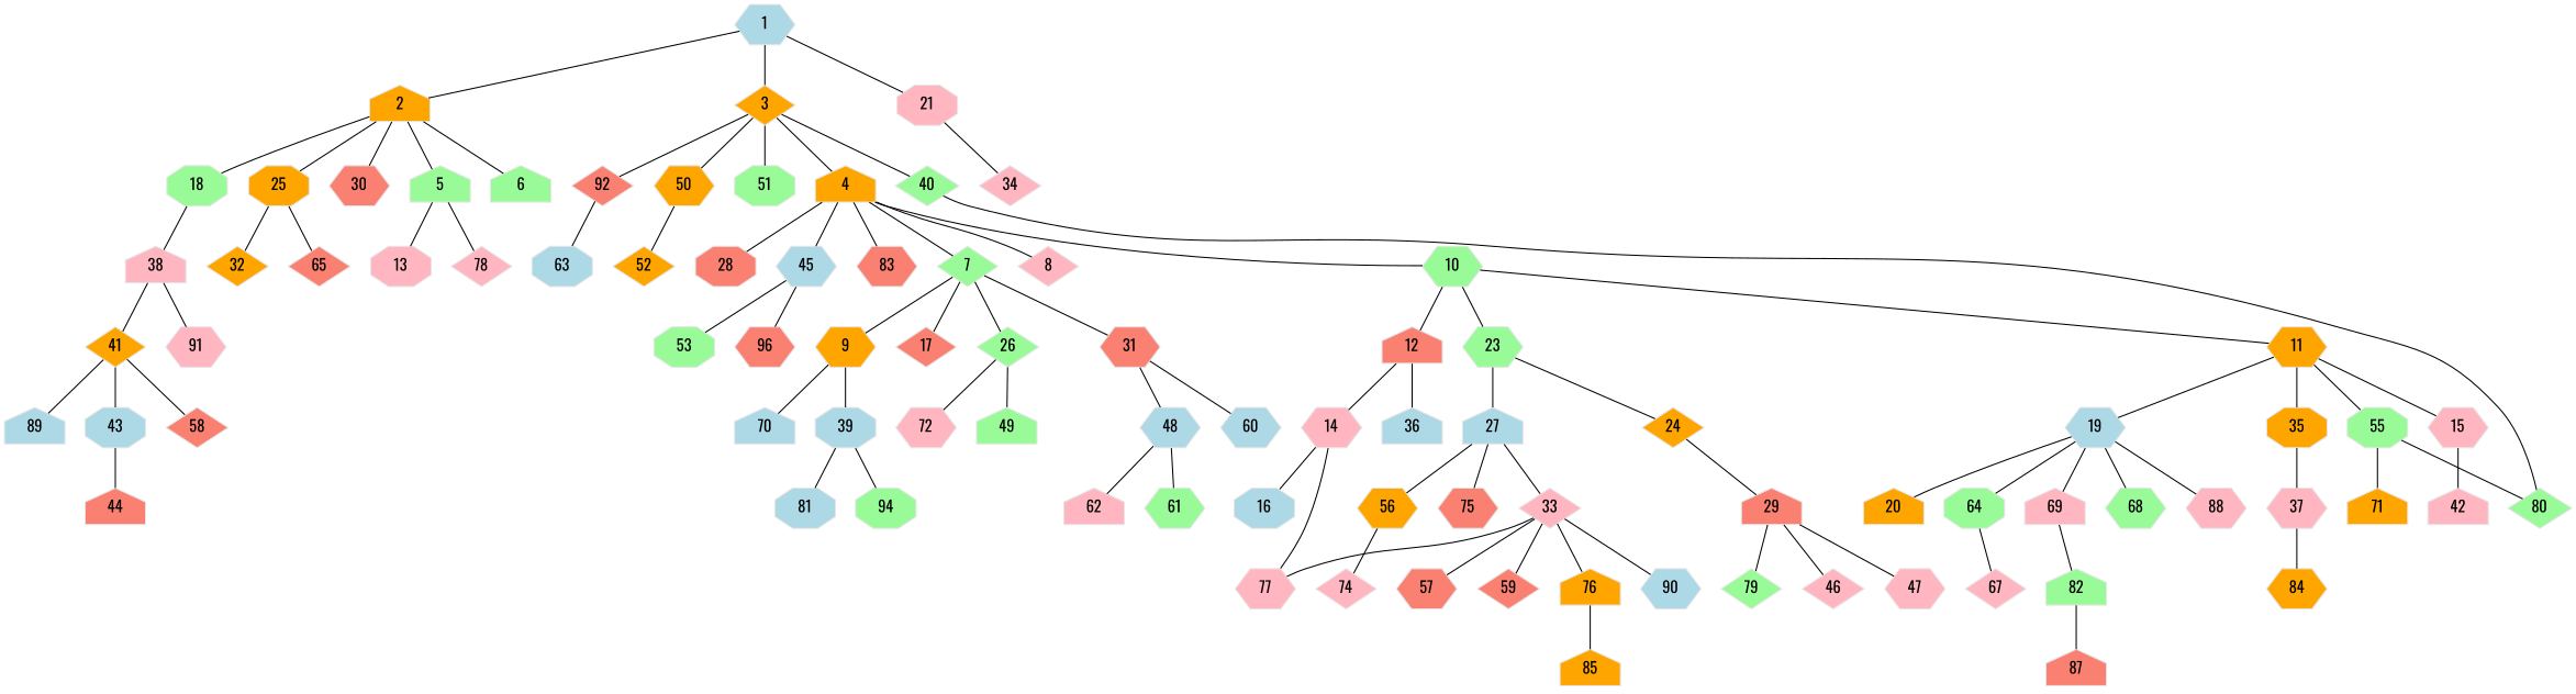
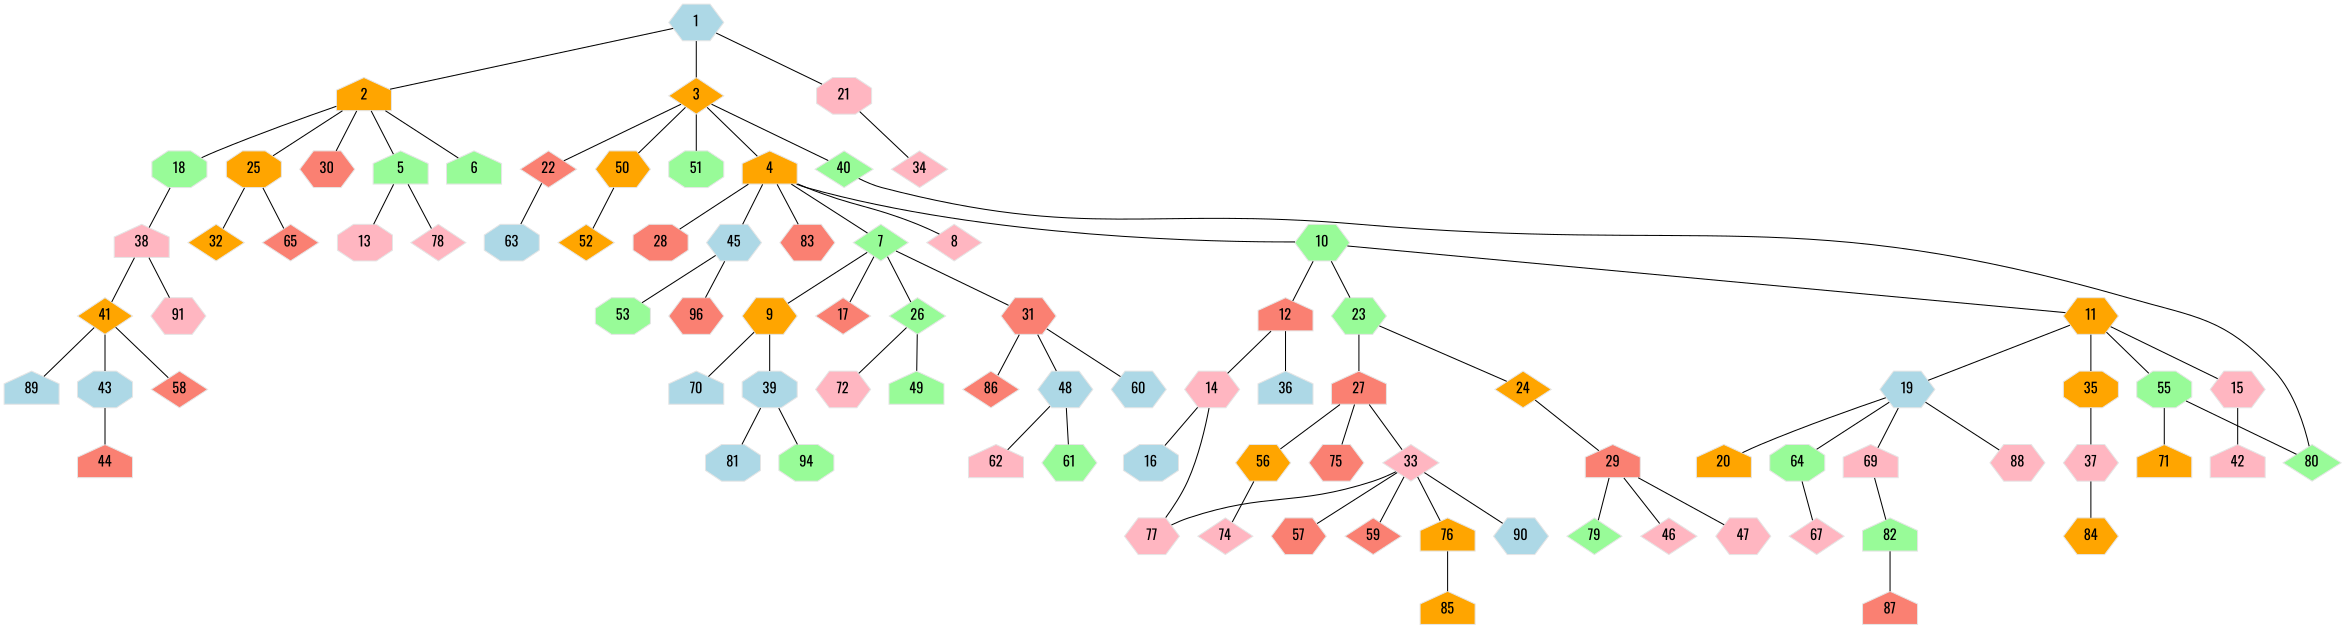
  graph {
    fontname=Oswald
    node [color=gray90 fillcolor=lightpink fontname=Oswald shape=hexagon style=filled]
    edge [fontname=Oswald]
    1 [fillcolor=lightblue]
    2 [fillcolor=orange shape=house]
    3 [fillcolor=orange shape=diamond]
    21 [shape=octagon]
    5 [fillcolor=palegreen shape=house]
    6 [fillcolor=palegreen shape=house]
    18 [fillcolor=palegreen shape=octagon]
    25 [fillcolor=orange shape=octagon]
    30 [fillcolor=salmon]
    4 [fillcolor=orange shape=house]
-   22 [fillcolor=salmon shape=diamond label=92]
+   22 [fillcolor=salmon shape=diamond]
    40 [fillcolor=palegreen shape=diamond]
    50 [fillcolor=orange]
    51 [fillcolor=palegreen shape=octagon]
    34 [shape=diamond]
    13 [shape=octagon]
    78 [shape=diamond]
    38 [shape=house]
    32 [fillcolor=orange shape=diamond]
    65 [fillcolor=salmon shape=diamond]
    7 [fillcolor=palegreen shape=diamond]
    8 [shape=diamond]
    10 [fillcolor=palegreen]
    28 [fillcolor=salmon shape=octagon]
    45 [fillcolor=lightblue]
    83 [fillcolor=salmon]
    63 [fillcolor=lightblue shape=octagon]
    80 [fillcolor=palegreen shape=diamond]
    52 [fillcolor=orange shape=diamond]
    9 [fillcolor=orange]
    17 [fillcolor=salmon shape=diamond]
    26 [fillcolor=palegreen shape=diamond]
    31 [fillcolor=salmon]
    11 [fillcolor=orange]
    12 [fillcolor=salmon shape=house]
    23 [fillcolor=palegreen]
    53 [fillcolor=palegreen shape=octagon]
    n38 [fillcolor=salmon label=96]
    39 [fillcolor=lightblue shape=octagon]
    70 [fillcolor=lightblue shape=house]
    49 [fillcolor=palegreen shape=house]
    72
    48 [fillcolor=lightblue]
    60 [fillcolor=lightblue]
+   86 [fillcolor=salmon shape=diamond]
    n46 [fillcolor=palegreen label=94 shape=octagon]
    81 [fillcolor=lightblue shape=octagon]
    15
    19 [fillcolor=lightblue]
    35 [fillcolor=orange shape=octagon]
    55 [fillcolor=palegreen shape=octagon]
    14
    36 [fillcolor=lightblue shape=house]
    24 [fillcolor=orange shape=diamond]
-   27 [fillcolor=lightblue shape=house]
+   27 [fillcolor=salmon shape=house]
    42 [shape=house]
    20 [fillcolor=orange shape=house]
    64 [fillcolor=palegreen shape=octagon]
-   68 [fillcolor=palegreen]
    69 [shape=house]
    88
    37
    71 [fillcolor=orange shape=house]
    16 [fillcolor=lightblue shape=octagon]
    77
    41 [fillcolor=orange shape=diamond]
    91
    67 [shape=diamond]
    82 [fillcolor=palegreen shape=house]
    29 [fillcolor=salmon shape=house]
    33 [shape=diamond]
    56 [fillcolor=orange]
    75 [fillcolor=salmon]
    46 [shape=diamond]
    47
    79 [fillcolor=palegreen shape=diamond]
    57 [fillcolor=salmon]
    59 [fillcolor=salmon shape=diamond]
    76 [fillcolor=orange shape=house]
    90 [fillcolor=lightblue]
    74 [shape=diamond]
    61 [fillcolor=palegreen]
    62 [shape=house]
    85 [fillcolor=orange shape=house]
    84 [fillcolor=orange]
    43 [fillcolor=lightblue shape=octagon]
    58 [fillcolor=salmon shape=diamond]
    89 [fillcolor=lightblue shape=house]
    44 [fillcolor=salmon shape=house]
    87 [fillcolor=salmon shape=house]
    1 -- 2
    1 -- 3
    1 -- 21
    2 -- 5
    2 -- 6
    2 -- 18
    2 -- 25
    2 -- 30
    3 -- 4
    3 -- 22
    3 -- 40
    3 -- 50
    3 -- 51
    21 -- 34
    5 -- 13
    5 -- 78
    18 -- 38
    25 -- 32
    25 -- 65
    4 -- 7
    4 -- 8
    4 -- 10
    4 -- 28
    4 -- 45
    4 -- 83
    22 -- 63
    40 -- 80
    50 -- 52
    38 -- 41
    38 -- 91
    7 -- 9
    7 -- 17
    7 -- 26
    7 -- 31
    10 -- 11
    10 -- 12
    10 -- 23
    45 -- 53
    45 -- n38
    9 -- 39
    9 -- 70
    26 -- 49
    26 -- 72
    31 -- 48
    31 -- 60
+   31 -- 86
    11 -- 15
    11 -- 19
    11 -- 35
    11 -- 55
    12 -- 14
    12 -- 36
    23 -- 24
    23 -- 27
    39 -- n46
    39 -- 81
    48 -- 61
    48 -- 62
    15 -- 42
    19 -- 20
    19 -- 64
-   19 -- 68
    19 -- 69
    19 -- 88
    35 -- 37
    55 -- 80
    55 -- 71
    14 -- 16
    14 -- 77
    24 -- 29
    27 -- 33
    27 -- 56
    27 -- 75
    64 -- 67
    69 -- 82
    37 -- 84
    41 -- 43
    41 -- 58
    41 -- 89
    82 -- 87
    29 -- 46
    29 -- 47
    29 -- 79
    33 -- 77
    33 -- 57
    33 -- 59
    33 -- 76
    33 -- 90
    56 -- 74
    76 -- 85
    43 -- 44
  }
